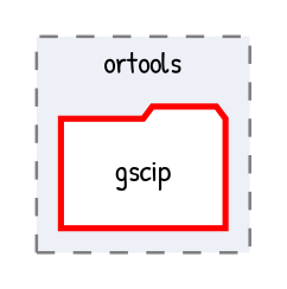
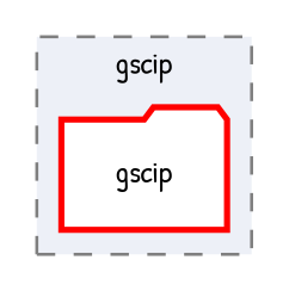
  digraph {
    compound=true
    fontname="Patrick Hand"
    n1 [color=red fillcolor=white fontname="Patrick Hand" fontsize=10 label=gscip shape=folder style="filled,bold,"]
    subgraph cluster_1 {
      bgcolor="#edf0f7"
      fontsize=10
-     label=ortools
+     label=gscip
      pencolor=grey50
      style="filled,dashed,"
      n1
    }
  }
